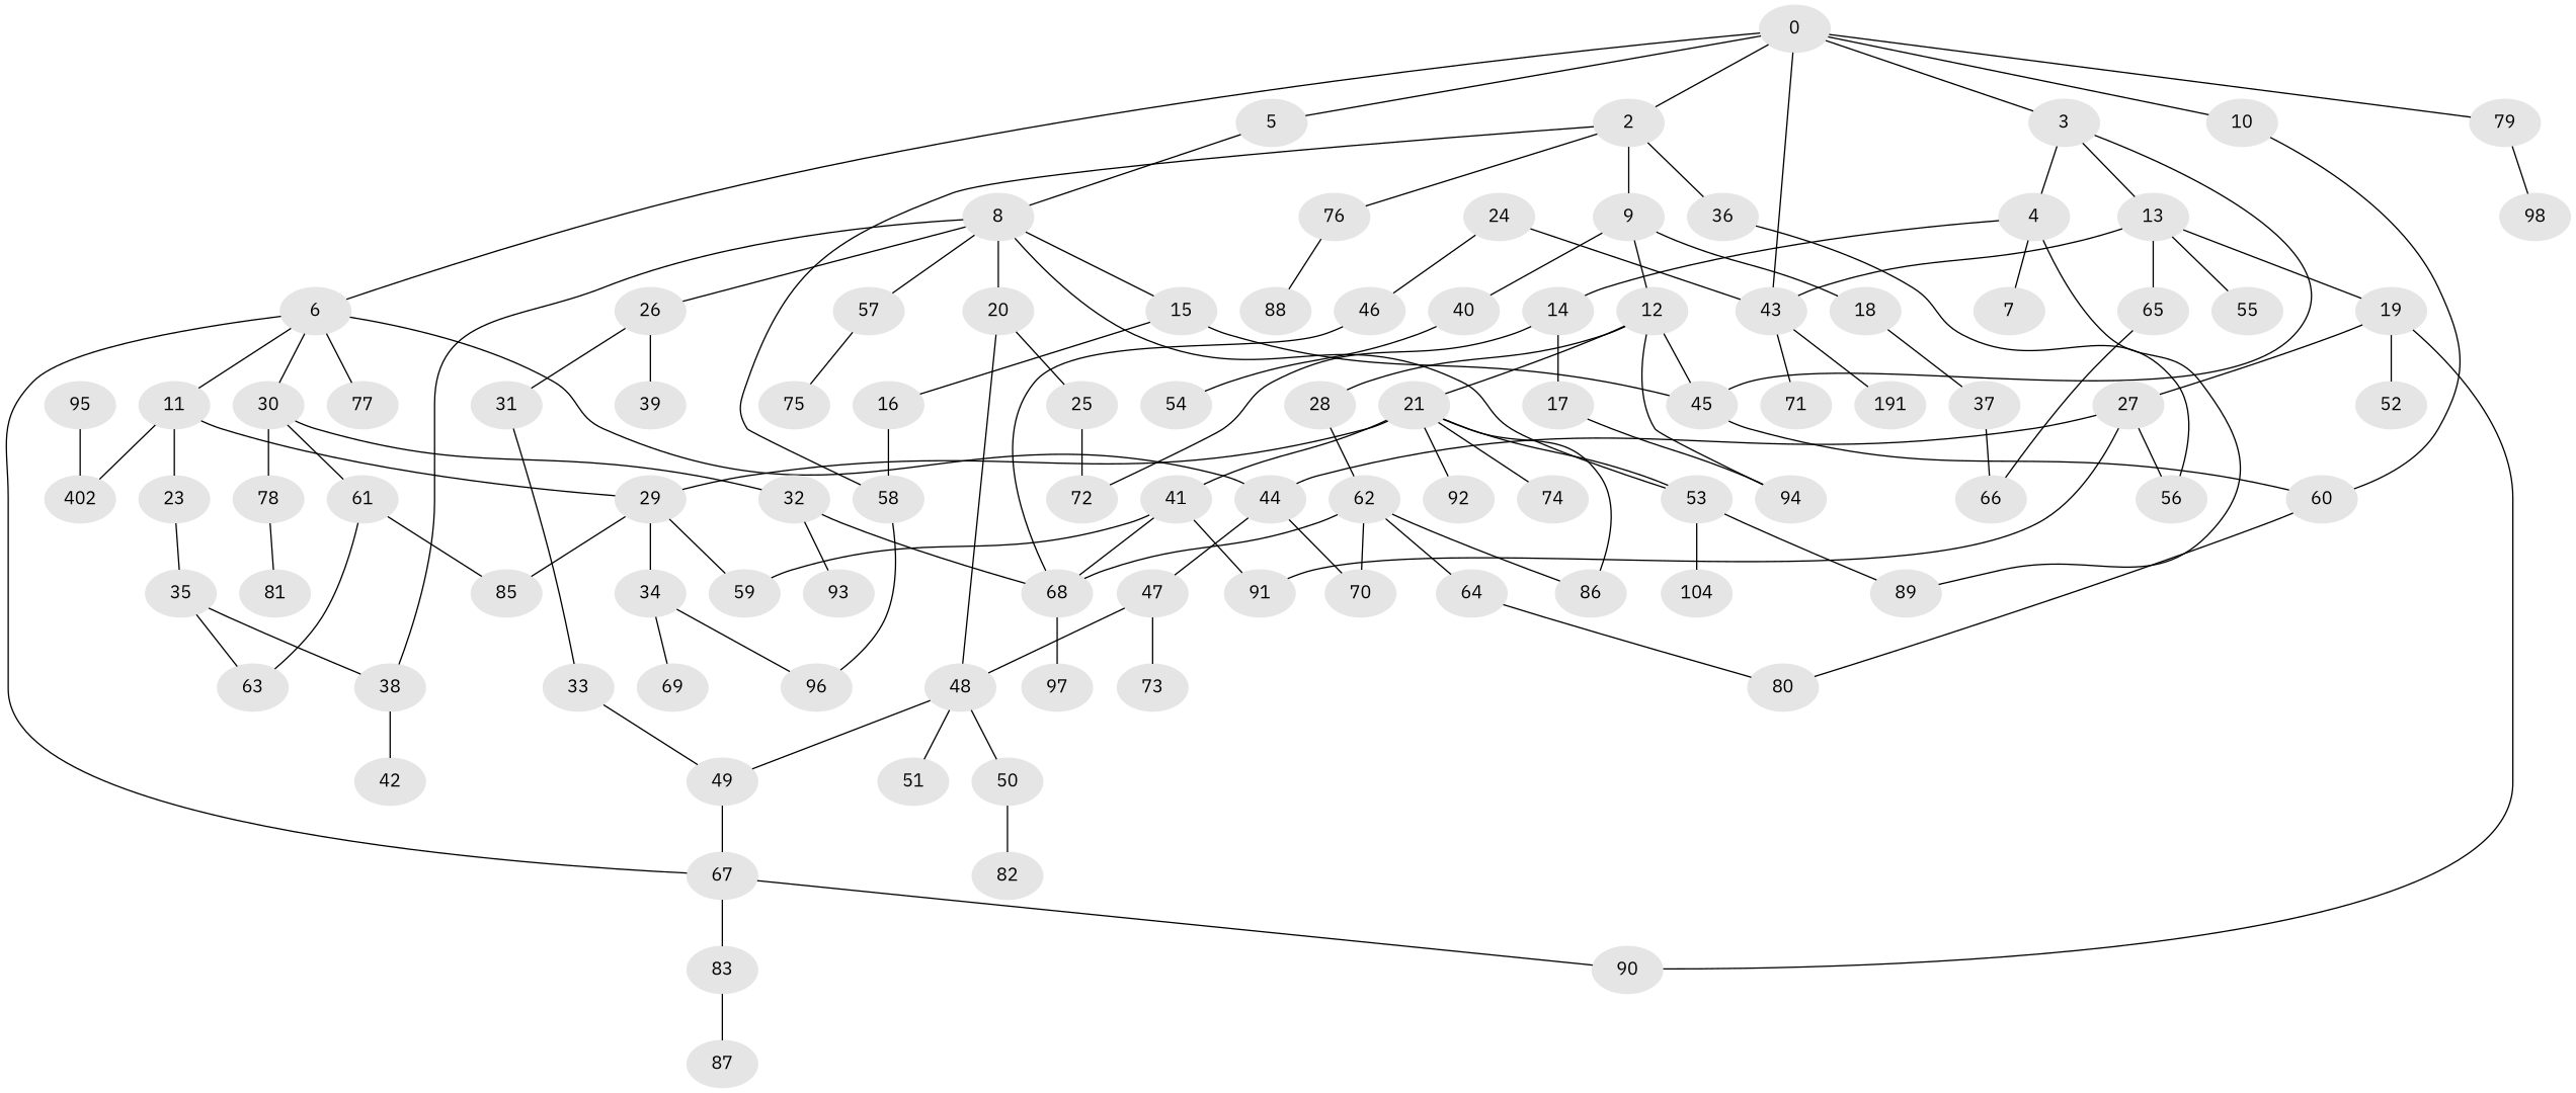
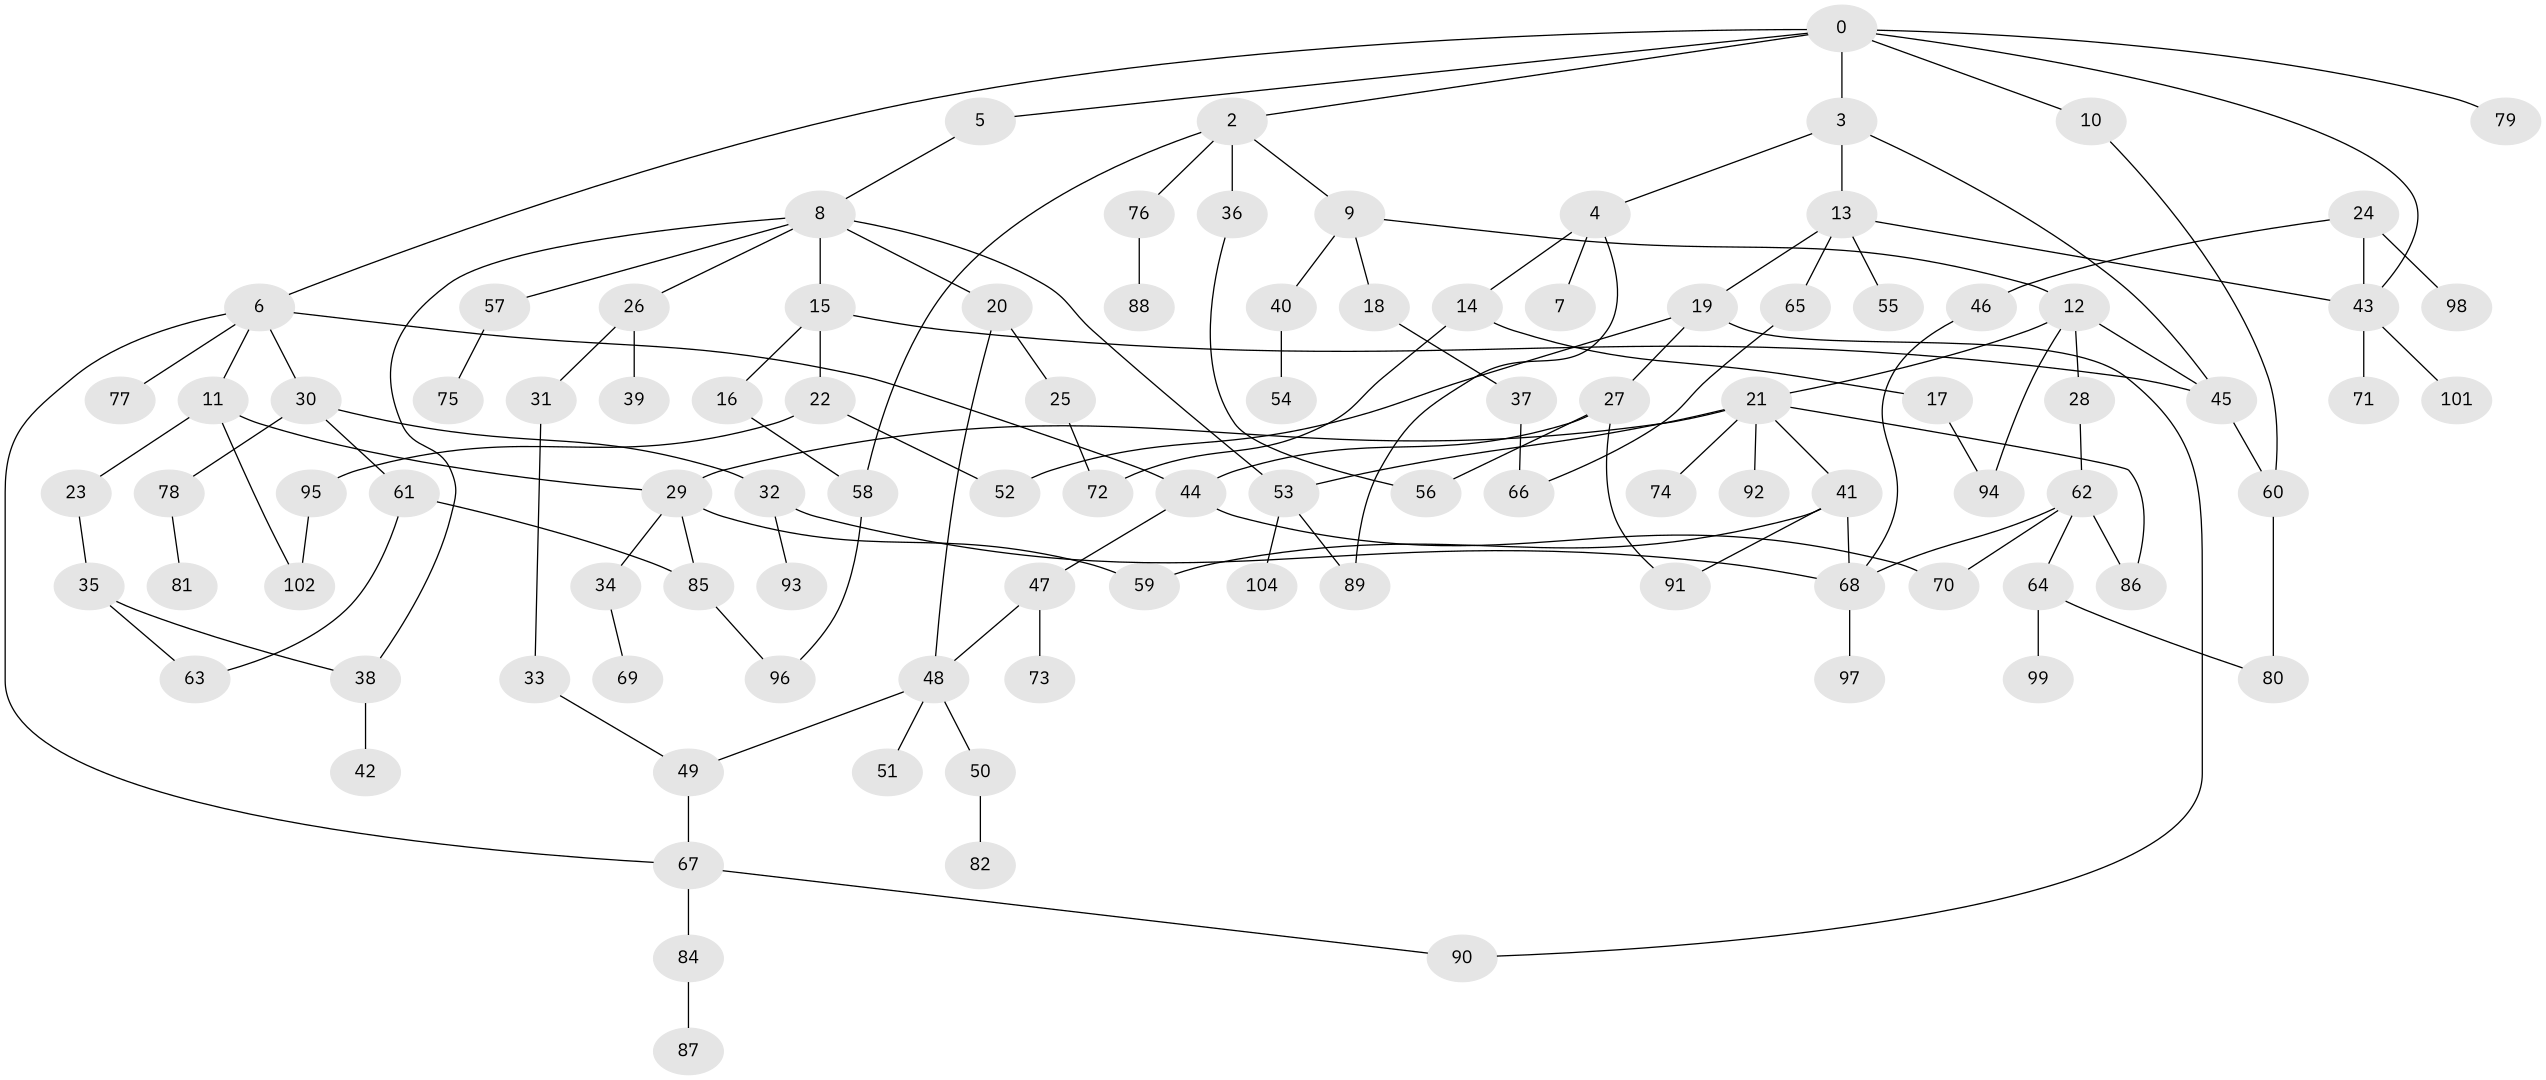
  graph {
    fontname="IBM Plex Sans"
    node [color=gray90 fontname="IBM Plex Sans" style=filled]
    edge [fontname="IBM Plex Sans"]
    n1 [label=0]
    2
    3
    5
    6
    10
    43
    79
    9
    36
    58
    76
    4
    13
    45
    8
    11
    30
    44
    67
    77
    60
    71
-   101 [label=191]
+   101
    12
    18
    40
    56
    96
    88
    7
    14
    89
    19
    55
    65
    17
    72
    15
    20
    26
    38
    53
    57
    23
    29
-   102 [label=402]
+   102
    32
    61
    78
    47
    70
    90
-   83
+   83 [label=84]
    16
+   22
    25
    48
    31
    39
    42
    n62 [label=104]
    75
    21
    28
    94
    37
    54
    80
    35
    34
    59
    85
    41
    74
    86
    92
    62
    27
    52
    66
    95
    24
    46
    98
    91
    49
    50
    51
    68
    63
    33
    64
    69
    93
    81
    97
    73
    82
+   99
    87
    n1 -- 2
    n1 -- 3
    n1 -- 5
    n1 -- 6
    n1 -- 10
    n1 -- 43
    n1 -- 79
    2 -- 9
    2 -- 36
    2 -- 58
    2 -- 76
    3 -- 4
    3 -- 13
    3 -- 45
    5 -- 8
    6 -- 11
    6 -- 30
    6 -- 44
    6 -- 67
    6 -- 77
    10 -- 60
    43 -- 71
    43 -- 101
    9 -- 12
    9 -- 18
    9 -- 40
    36 -- 56
    58 -- 96
    76 -- 88
    4 -- 7
    4 -- 14
    4 -- 89
    13 -- 43
    13 -- 19
    13 -- 55
    13 -- 65
    45 -- 60
    8 -- 15
    8 -- 20
    8 -- 26
    8 -- 38
    8 -- 53
    8 -- 57
    11 -- 23
    11 -- 29
    11 -- 102
    30 -- 32
    30 -- 61
    30 -- 78
    44 -- 47
    44 -- 70
    67 -- 90
    67 -- 83
    60 -- 80
    12 -- 45
    12 -- 21
    12 -- 28
    12 -- 94
    18 -- 37
    40 -- 54
    14 -- 17
    14 -- 72
    19 -- 90
    19 -- 27
    19 -- 52
    65 -- 66
    17 -- 94
    15 -- 45
    15 -- 16
+   15 -- 22
    20 -- 25
    20 -- 48
    26 -- 31
    26 -- 39
    38 -- 42
    53 -- 89
    53 -- n62
    57 -- 75
    23 -- 35
    29 -- 34
    29 -- 59
    29 -- 85
    32 -- 68
    32 -- 93
    61 -- 85
    61 -- 63
    78 -- 81
    47 -- 48
    47 -- 73
    83 -- 87
    16 -- 58
+   22 -- 52
+   22 -- 95
    25 -- 72
    48 -- 49
    48 -- 50
    48 -- 51
    31 -- 33
    21 -- 53
    21 -- 29
    21 -- 41
    21 -- 74
    21 -- 86
    21 -- 92
    28 -- 62
    37 -- 66
    35 -- 38
    35 -- 63
-   34 -- 96
+   85 -- 96
    34 -- 69
    41 -- 59
    41 -- 91
    41 -- 68
    62 -- 70
    62 -- 86
    62 -- 68
    62 -- 64
    27 -- 44
    27 -- 56
    27 -- 91
    95 -- 102
    24 -- 43
    24 -- 46
-   79 -- 98
+   24 -- 98
    46 -- 68
    49 -- 67
    50 -- 82
    68 -- 97
    33 -- 49
    64 -- 80
+   64 -- 99
  }
